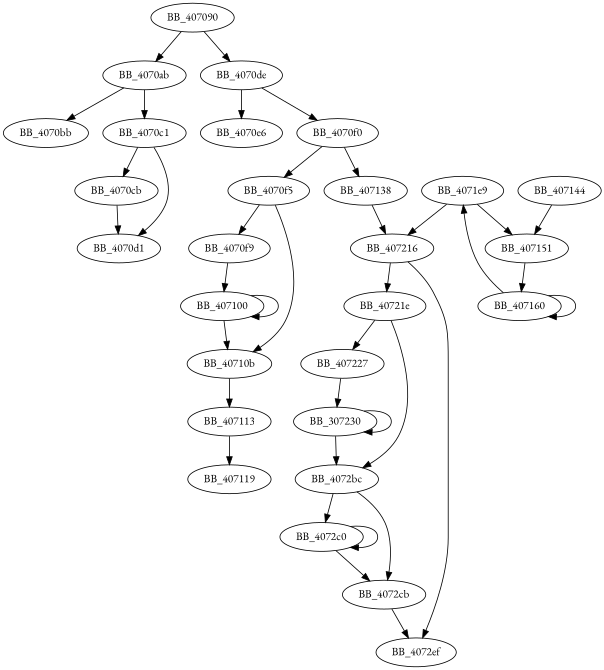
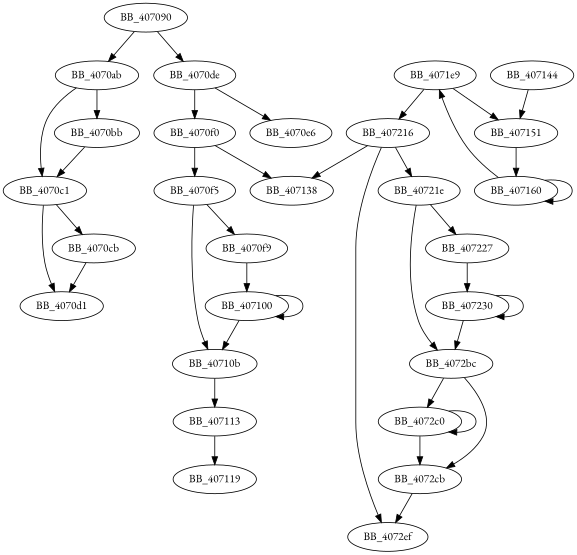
  digraph {
    fontname="EB Garamond"
    node [fontname="EB Garamond"]
    edge [fontname="EB Garamond"]
    BB_407090
    BB_4070ab
    BB_4070de
    BB_4070bb
    BB_4070c1
    BB_4070e6
    BB_4070f0
    BB_4070cb
    BB_4070d1
    BB_4070f5
    BB_407138
    BB_4070f9
    BB_40710b
    BB_407216
    BB_407100
    BB_407113
    BB_407144
    BB_407151
    BB_40721e
    BB_4072ef
    BB_407119
    BB_407160
    BB_407227
    BB_4072bc
    BB_4071e9
-   BB_407230 [label=BB_307230]
+   BB_407230
    BB_4072c0
    BB_4072cb
    BB_407090 -> BB_4070ab
    BB_407090 -> BB_4070de
    BB_4070ab -> BB_4070bb
    BB_4070ab -> BB_4070c1
    BB_4070de -> BB_4070e6
    BB_4070de -> BB_4070f0
+   BB_4070bb -> BB_4070c1
    BB_4070c1 -> BB_4070cb
    BB_4070c1 -> BB_4070d1
    BB_4070f0 -> BB_4070f5
    BB_4070f0 -> BB_407138
    BB_4070cb -> BB_4070d1
    BB_4070f5 -> BB_4070f9
    BB_4070f5 -> BB_40710b
-   BB_407138 -> BB_407216
+   BB_407216 -> BB_407138
    BB_4070f9 -> BB_407100
    BB_40710b -> BB_407113
    BB_407216 -> BB_40721e
    BB_407216 -> BB_4072ef
    BB_407100 -> BB_40710b
    BB_407100 -> BB_407100
    BB_407113 -> BB_407119
    BB_407144 -> BB_407151
    BB_407151 -> BB_407160
    BB_40721e -> BB_407227
    BB_40721e -> BB_4072bc
    BB_407160 -> BB_407160
    BB_407160 -> BB_4071e9
    BB_407227 -> BB_407230
    BB_4072bc -> BB_4072c0
    BB_4072bc -> BB_4072cb
    BB_4071e9 -> BB_407216
    BB_4071e9 -> BB_407151
    BB_407230 -> BB_4072bc
    BB_407230 -> BB_407230
    BB_4072c0 -> BB_4072c0
    BB_4072c0 -> BB_4072cb
    BB_4072cb -> BB_4072ef
  }
